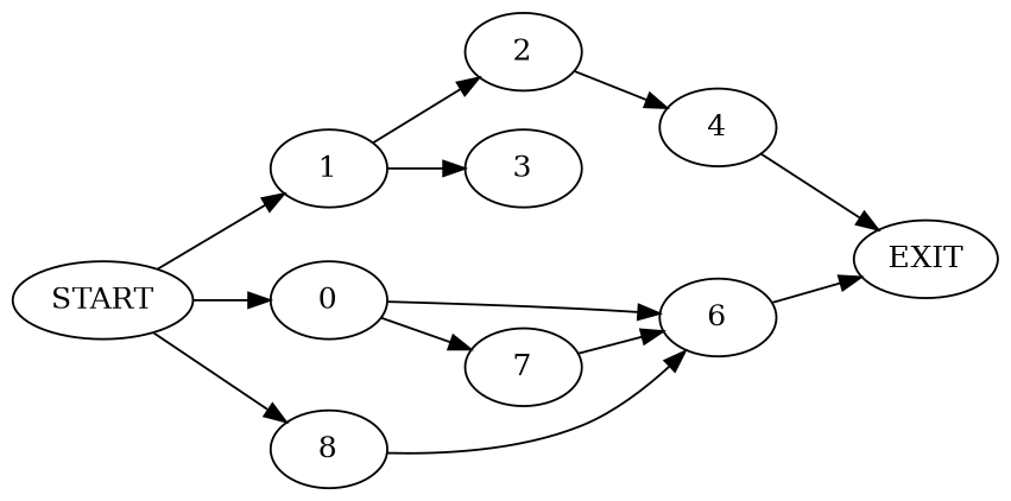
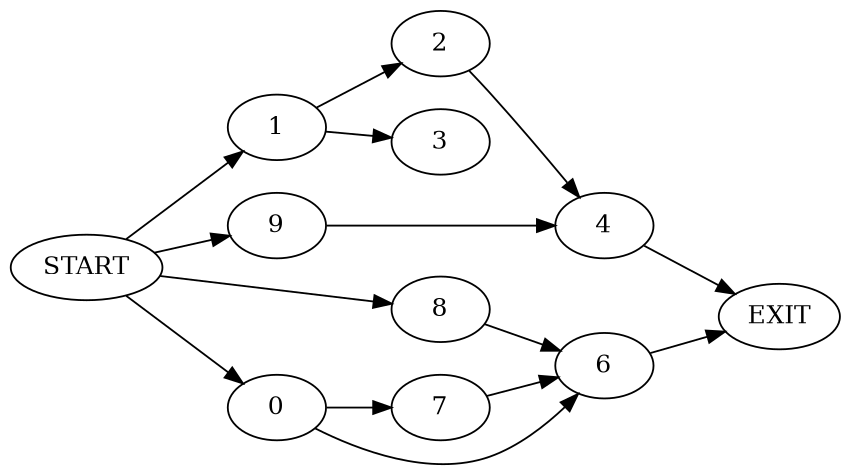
  digraph {
    rankdir=LR
    n1 [label=START]
    1
    n3 [label=0]
    8
+   9
    2
    3
    6
    7
    4
    n11 [label=EXIT]
    n1 -> 1
    n1 -> n3
    n1 -> 8
+   n1 -> 9
    1 -> 2
    1 -> 3
    n3 -> 6
    n3 -> 7
    8 -> 6
+   9 -> 4
    2 -> 4
    6 -> n11
    7 -> 6
    4 -> n11
  }
